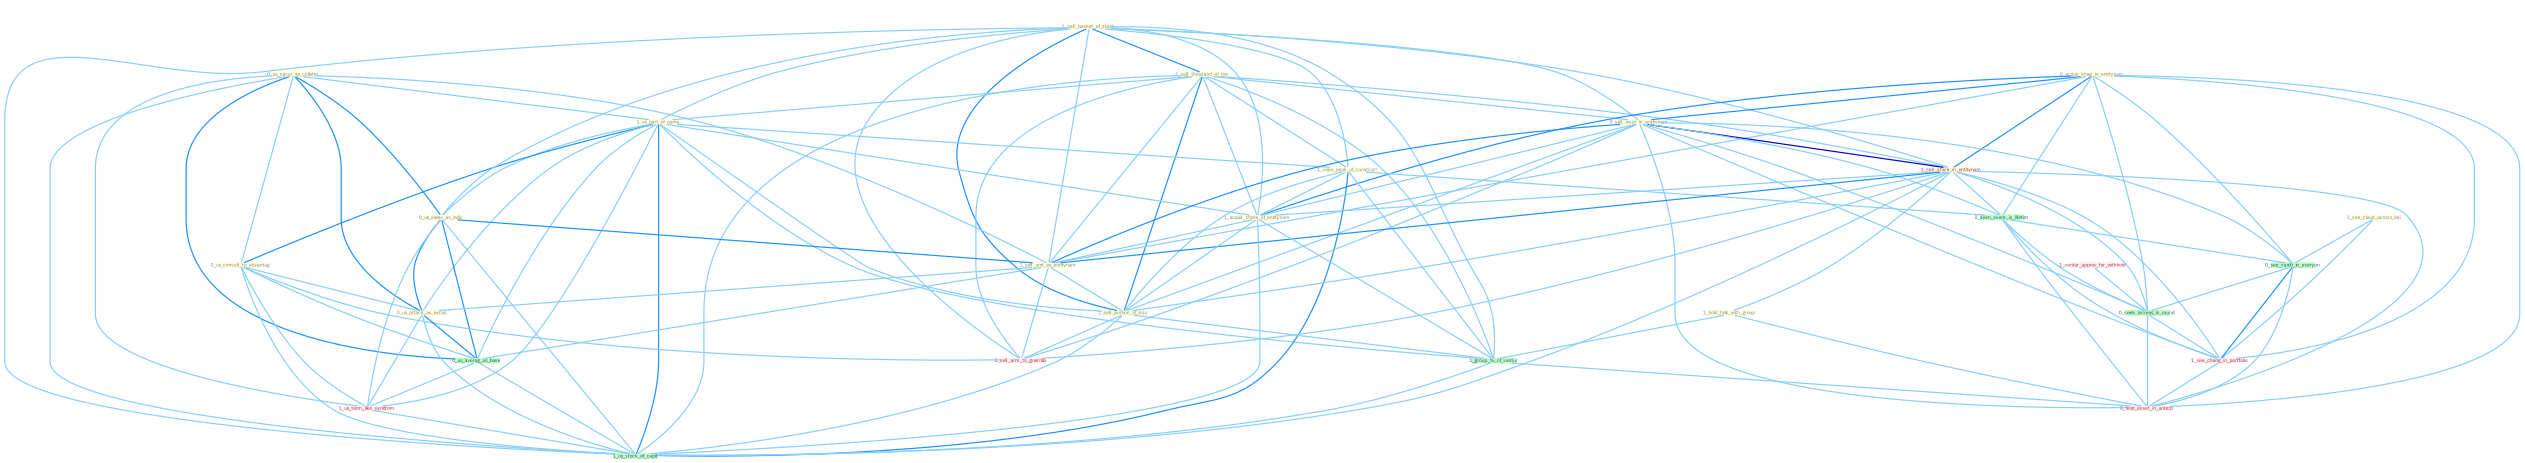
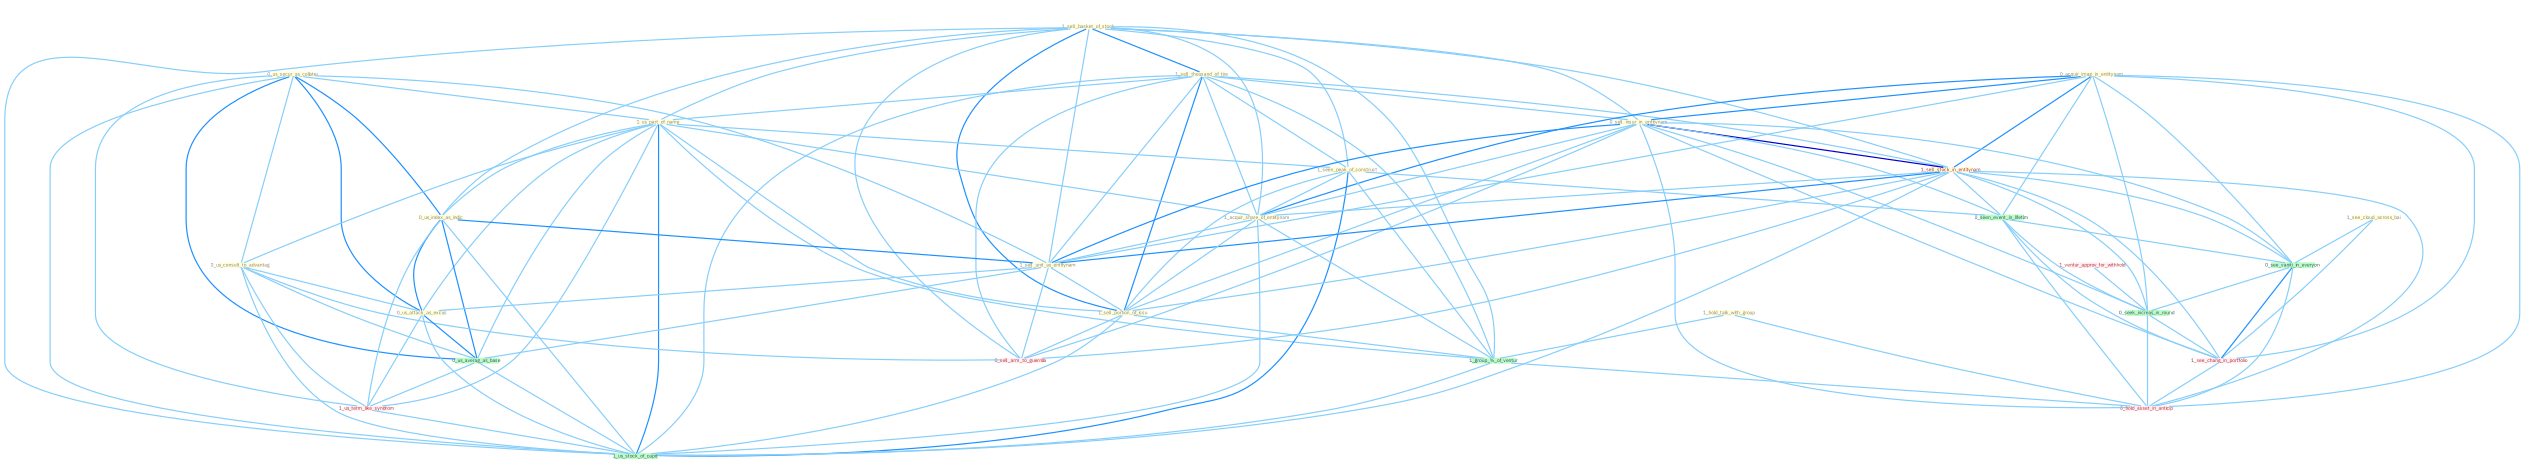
  graph {
    fontname="IBM Plex Sans"
    node [color="#ffffe0" fixedsize=true fontcolor="#8b7d6b" fontname="IBM Plex Sans" fontsize=4 shape=polygon style=filled]
    edge [color="#87cefa" fontname="IBM Plex Sans" w=1]
    "1_sell_basket_of_stock " [height=.06 width=.5]
    "0_us_secur_as_collater " [height=.06 width=.5]
    "1_sell_thousand_of_tire " [height=.06 width=.5]
    "1_us_part_of_name " [height=.06 width=.5]
    "1_see_cloud_across_bai " [height=.06 width=.5]
    "0_acquir_imag_in_entitynam " [height=.06 width=.5]
    "1_seen_peak_of_construct " [height=.06 width=.5]
    "0_sell_insur_in_entitynam " [height=.06 width=.5]
    "1_hold_talk_with_group " [height=.06 width=.5]
    "1_sell_stock_in_entitynam " [fontcolor="#b22222" height=.06 width=.5]
    "1_acquir_share_of_entitynam " [height=.06 width=.5]
    "0_us_index_as_indic " [height=.06 width=.5]
    "1_sell_unit_as_entitynam " [height=.06 width=.5]
    "0_us_consult_to_advantag " [height=.06 width=.5]
    "0_us_attack_as_excus " [height=.06 width=.5]
    "1_sell_portion_of_issu " [height=.06 width=.5]
    "1_us_term_like_syndrom " [color="#fff0f5" fontcolor="#b22222" height=.06 width=.5]
    n18 [color="#fff0f5" fontcolor="#b22222" height=.06 label="1_ventur_approv_for_withhold" width=.5]
    "0_sell_arm_to_guerrilla " [color="#fff0f5" fontcolor="#b22222" height=.06 width=.5]
    "1_see_chang_in_portfolio " [color="#fff0f5" fontcolor="#b22222" height=.06 width=.5]
    "0_hold_asset_in_anticip " [color="#fff0f5" fontcolor="#b22222" height=.06 width=.5]
    n22 [color="#BDFCC9" fontcolor="#2f4f4f" height=.06 label="1_group_%_of_ventur" width=.5]
    "1_us_stock_of_capit " [color="#BDFCC9" fontcolor="#2f4f4f" height=.06 width=.5]
    "0_us_averag_as_base " [color="#BDFCC9" fontcolor="#2f4f4f" height=.06 width=.5]
    "0_see_vaniti_in_everyon " [color="#BDFCC9" fontcolor="#2f4f4f" height=.06 width=.5]
    "0_seen_event_in_lifetim " [color="#BDFCC9" fontcolor="#2f4f4f" height=.06 width=.5]
    "0_seek_increas_in_round " [color="#BDFCC9" fontcolor="#2f4f4f" height=.06 width=.5]
    subgraph sub_1 {
      "1_sell_basket_of_stock "
      "0_us_secur_as_collater "
      "1_sell_thousand_of_tire "
      "1_us_part_of_name "
      "1_see_cloud_across_bai "
      "0_acquir_imag_in_entitynam "
      "1_seen_peak_of_construct "
      "0_sell_insur_in_entitynam "
      "1_hold_talk_with_group "
      "1_sell_stock_in_entitynam "
      "1_acquir_share_of_entitynam "
      "0_us_index_as_indic "
      "1_sell_unit_as_entitynam "
      "0_us_consult_to_advantag "
      "0_us_attack_as_excus "
      "1_sell_portion_of_issu "
    }
    subgraph sub_2 {
      "1_us_term_like_syndrom "
      n18
      "0_sell_arm_to_guerrilla "
      "1_see_chang_in_portfolio "
      "0_hold_asset_in_anticip "
    }
    "1_sell_basket_of_stock " -- "1_sell_thousand_of_tire " [color="#1e90ff" w=2]
    "1_sell_basket_of_stock " -- "1_us_part_of_name "
    "1_sell_basket_of_stock " -- "1_seen_peak_of_construct "
    "1_sell_basket_of_stock " -- "0_sell_insur_in_entitynam "
    "1_sell_basket_of_stock " -- "1_sell_stock_in_entitynam "
    "1_sell_basket_of_stock " -- "1_acquir_share_of_entitynam "
    "1_sell_basket_of_stock " -- "1_sell_unit_as_entitynam "
    "1_sell_basket_of_stock " -- "1_sell_portion_of_issu " [color="#1e90ff" w=2]
    "1_sell_basket_of_stock " -- "0_sell_arm_to_guerrilla "
    "1_sell_basket_of_stock " -- n22
    "1_sell_basket_of_stock " -- "1_us_stock_of_capit "
    "0_us_secur_as_collater " -- "1_us_part_of_name "
    "0_us_secur_as_collater " -- "0_us_index_as_indic " [color="#1e90ff" w=2]
    "0_us_secur_as_collater " -- "1_sell_unit_as_entitynam "
    "0_us_secur_as_collater " -- "0_us_consult_to_advantag "
    "0_us_secur_as_collater " -- "0_us_attack_as_excus " [color="#1e90ff" w=2]
    "0_us_secur_as_collater " -- "1_us_term_like_syndrom "
    "0_us_secur_as_collater " -- "1_us_stock_of_capit "
    "0_us_secur_as_collater " -- "0_us_averag_as_base " [color="#1e90ff" w=2]
    "1_sell_thousand_of_tire " -- "1_us_part_of_name "
    "1_sell_thousand_of_tire " -- "1_seen_peak_of_construct "
    "1_sell_thousand_of_tire " -- "0_sell_insur_in_entitynam "
    "1_sell_thousand_of_tire " -- "1_sell_stock_in_entitynam "
    "1_sell_thousand_of_tire " -- "1_acquir_share_of_entitynam "
    "1_sell_thousand_of_tire " -- "1_sell_unit_as_entitynam "
    "1_sell_thousand_of_tire " -- "1_sell_portion_of_issu " [color="#1e90ff" w=2]
    "1_sell_thousand_of_tire " -- "0_sell_arm_to_guerrilla "
    "1_sell_thousand_of_tire " -- n22
    "1_sell_thousand_of_tire " -- "1_us_stock_of_capit "
    "1_us_part_of_name " -- "1_seen_peak_of_construct "
    "1_us_part_of_name " -- "1_acquir_share_of_entitynam "
    "1_us_part_of_name " -- "0_us_index_as_indic "
-   "1_us_part_of_name " -- "0_us_consult_to_advantag " [color="#1e90ff"]
+   "1_us_part_of_name " -- "0_us_consult_to_advantag "
    "1_us_part_of_name " -- "0_us_attack_as_excus "
    "1_us_part_of_name " -- "1_sell_portion_of_issu "
    "1_us_part_of_name " -- "1_us_term_like_syndrom "
    "1_us_part_of_name " -- n22
    "1_us_part_of_name " -- "1_us_stock_of_capit " [color="#1e90ff" w=2]
    "1_us_part_of_name " -- "0_us_averag_as_base "
    "1_see_cloud_across_bai " -- "1_see_chang_in_portfolio "
    "1_see_cloud_across_bai " -- "0_see_vaniti_in_everyon "
    "0_acquir_imag_in_entitynam " -- "0_sell_insur_in_entitynam " [color="#1e90ff" w=2]
    "0_acquir_imag_in_entitynam " -- "1_sell_stock_in_entitynam " [color="#1e90ff" w=2]
    "0_acquir_imag_in_entitynam " -- "1_acquir_share_of_entitynam " [color="#1e90ff" w=2]
    "0_acquir_imag_in_entitynam " -- "1_sell_unit_as_entitynam "
    "0_acquir_imag_in_entitynam " -- "1_see_chang_in_portfolio "
    "0_acquir_imag_in_entitynam " -- "0_hold_asset_in_anticip "
    "0_acquir_imag_in_entitynam " -- "0_see_vaniti_in_everyon "
    "0_acquir_imag_in_entitynam " -- "0_seen_event_in_lifetim "
    "0_acquir_imag_in_entitynam " -- "0_seek_increas_in_round "
    "1_seen_peak_of_construct " -- "1_acquir_share_of_entitynam "
    "1_seen_peak_of_construct " -- "1_sell_portion_of_issu "
    "1_seen_peak_of_construct " -- n22
    "1_seen_peak_of_construct " -- "1_us_stock_of_capit " [color="#1e90ff"]
    "1_seen_peak_of_construct " -- "0_seen_event_in_lifetim "
    "0_sell_insur_in_entitynam " -- "1_sell_stock_in_entitynam " [color="#0000cd" w=3]
    "0_sell_insur_in_entitynam " -- "1_acquir_share_of_entitynam "
    "0_sell_insur_in_entitynam " -- "1_sell_unit_as_entitynam " [color="#1e90ff" w=2]
    "0_sell_insur_in_entitynam " -- "1_sell_portion_of_issu "
    "0_sell_insur_in_entitynam " -- "0_sell_arm_to_guerrilla "
    "0_sell_insur_in_entitynam " -- "1_see_chang_in_portfolio "
    "0_sell_insur_in_entitynam " -- "0_hold_asset_in_anticip "
    "0_sell_insur_in_entitynam " -- "0_see_vaniti_in_everyon "
    "0_sell_insur_in_entitynam " -- "0_seen_event_in_lifetim "
    "0_sell_insur_in_entitynam " -- "0_seek_increas_in_round "
    "1_hold_talk_with_group " -- "0_hold_asset_in_anticip "
    "1_hold_talk_with_group " -- n22
    "1_sell_stock_in_entitynam " -- "1_acquir_share_of_entitynam "
    "1_sell_stock_in_entitynam " -- "1_sell_unit_as_entitynam " [color="#1e90ff" w=2]
    "1_sell_stock_in_entitynam " -- "1_sell_portion_of_issu "
    "1_sell_stock_in_entitynam " -- "0_sell_arm_to_guerrilla "
    "1_sell_stock_in_entitynam " -- "1_see_chang_in_portfolio "
    "1_sell_stock_in_entitynam " -- "0_hold_asset_in_anticip "
    "1_sell_stock_in_entitynam " -- "1_us_stock_of_capit "
-   "1_sell_stock_in_entitynam " -- "1_hold_talk_with_group "
+   "1_sell_stock_in_entitynam " -- "0_see_vaniti_in_everyon "
    "1_sell_stock_in_entitynam " -- "0_seen_event_in_lifetim "
    "1_sell_stock_in_entitynam " -- "0_seek_increas_in_round "
    "1_acquir_share_of_entitynam " -- "1_sell_unit_as_entitynam "
    "1_acquir_share_of_entitynam " -- "1_sell_portion_of_issu "
    "1_acquir_share_of_entitynam " -- n22
    "1_acquir_share_of_entitynam " -- "1_us_stock_of_capit "
    "0_us_index_as_indic " -- "1_sell_basket_of_stock "
    "0_us_index_as_indic " -- "1_sell_unit_as_entitynam " [color="#1e90ff"]
    "0_us_index_as_indic " -- "0_us_attack_as_excus " [color="#1e90ff" w=2]
    "0_us_index_as_indic " -- "1_us_term_like_syndrom "
    "0_us_index_as_indic " -- "1_us_stock_of_capit "
    "0_us_index_as_indic " -- "0_us_averag_as_base " [color="#1e90ff" w=2]
    "1_sell_unit_as_entitynam " -- "0_us_attack_as_excus "
    "1_sell_unit_as_entitynam " -- "1_sell_portion_of_issu "
    "1_sell_unit_as_entitynam " -- "0_sell_arm_to_guerrilla "
    "1_sell_unit_as_entitynam " -- "0_us_averag_as_base "
    "0_us_consult_to_advantag " -- "0_us_attack_as_excus "
    "0_us_consult_to_advantag " -- "1_us_term_like_syndrom "
    "0_us_consult_to_advantag " -- "0_sell_arm_to_guerrilla "
    "0_us_consult_to_advantag " -- "1_us_stock_of_capit "
    "0_us_consult_to_advantag " -- "0_us_averag_as_base "
    "0_us_attack_as_excus " -- "1_us_term_like_syndrom "
    "0_us_attack_as_excus " -- "1_us_stock_of_capit "
    "0_us_attack_as_excus " -- "0_us_averag_as_base " [color="#1e90ff" w=2]
    "1_sell_portion_of_issu " -- "0_sell_arm_to_guerrilla "
    "1_sell_portion_of_issu " -- n22
    "1_sell_portion_of_issu " -- "1_us_stock_of_capit "
    "1_us_term_like_syndrom " -- "1_us_stock_of_capit "
    n18 -- "0_seek_increas_in_round "
    "1_see_chang_in_portfolio " -- "0_hold_asset_in_anticip "
    n22 -- "0_hold_asset_in_anticip "
    n22 -- "1_us_stock_of_capit "
    "0_us_averag_as_base " -- "1_us_term_like_syndrom "
    "0_us_averag_as_base " -- "1_us_stock_of_capit "
    "0_see_vaniti_in_everyon " -- "1_see_chang_in_portfolio " [color="#1e90ff" w=2]
    "0_see_vaniti_in_everyon " -- "0_hold_asset_in_anticip "
    "0_see_vaniti_in_everyon " -- "0_seek_increas_in_round "
    "0_seen_event_in_lifetim " -- "1_see_chang_in_portfolio "
    "0_seen_event_in_lifetim " -- "0_hold_asset_in_anticip "
    "0_seen_event_in_lifetim " -- "0_see_vaniti_in_everyon "
    "0_seen_event_in_lifetim " -- "0_seek_increas_in_round "
    "0_seek_increas_in_round " -- "1_see_chang_in_portfolio "
    "0_seek_increas_in_round " -- "0_hold_asset_in_anticip "
  }
